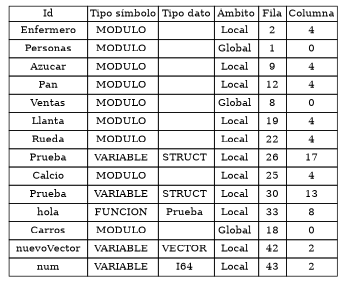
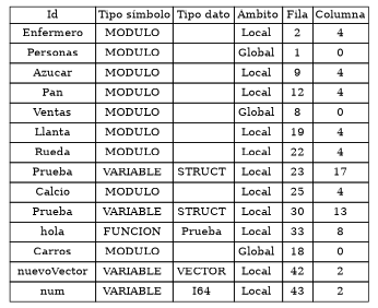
  digraph {
-   n1 [label=< 			<table border='0' cellborder='1' color='black' cellspacing='0'> 			  <tr> 				  <td>Id</td> 				  <td>Tipo símbolo</td> 				  <td>Tipo dato</td> 				  <td>Ámbito</td> 				  <td>Fila</td> 				  <td>Columna</td> 			  </tr> 	 <tr> <td cellpadding='4'> Enfermero </td> <td cellpadding='4'>MODULO </td> <td cellpadding='4'> </td> <td cellpadding='4'>Local </td> <td cellpadding='4'> 2 </td> <td cellpadding='4'> 4 </td> </tr>  <tr> <td cellpadding='4'> Personas </td> <td cellpadding='4'>MODULO </td> <td cellpadding='4'> </td> <td cellpadding='4'>Global </td> <td cellpadding='4'> 1 </td> <td cellpadding='4'> 0 </td> </tr>  <tr> <td cellpadding='4'> Azucar </td> <td cellpadding='4'>MODULO </td> <td cellpadding='4'> </td> <td cellpadding='4'>Local </td> <td cellpadding='4'> 9 </td> <td cellpadding='4'> 4 </td> </tr>  <tr> <td cellpadding='4'> Pan </td> <td cellpadding='4'>MODULO </td> <td cellpadding='4'> </td> <td cellpadding='4'>Local </td> <td cellpadding='4'> 12 </td> <td cellpadding='4'> 4 </td> </tr>  <tr> <td cellpadding='4'> Ventas </td> <td cellpadding='4'>MODULO </td> <td cellpadding='4'> </td> <td cellpadding='4'>Global </td> <td cellpadding='4'> 8 </td> <td cellpadding='4'> 0 </td> </tr>  <tr> <td cellpadding='4'> Llanta </td> <td cellpadding='4'>MODULO </td> <td cellpadding='4'> </td> <td cellpadding='4'>Local </td> <td cellpadding='4'> 19 </td> <td cellpadding='4'> 4 </td> </tr>  <tr> <td cellpadding='4'> Rueda </td> <td cellpadding='4'>MODULO </td> <td cellpadding='4'> </td> <td cellpadding='4'>Local </td> <td cellpadding='4'> 22 </td> <td cellpadding='4'> 4 </td> </tr>  <tr> <td cellpadding='4'> Prueba </td> <td cellpadding='4'>VARIABLE </td> <td cellpadding='4'>STRUCT </td> <td cellpadding='4'>Local </td> <td cellpadding='4'> 26 </td> <td cellpadding='4'> 17 </td> </tr>  <tr> <td cellpadding='4'> Calcio </td> <td cellpadding='4'>MODULO </td> <td cellpadding='4'> </td> <td cellpadding='4'>Local </td> <td cellpadding='4'> 25 </td> <td cellpadding='4'> 4 </td> </tr>  <tr> <td cellpadding='4'> Prueba </td> <td cellpadding='4'>VARIABLE </td> <td cellpadding='4'>STRUCT </td> <td cellpadding='4'>Local </td> <td cellpadding='4'> 30 </td> <td cellpadding='4'> 13 </td> </tr>  <tr> <td cellpadding='4'> hola </td> <td cellpadding='4'>FUNCION </td> <td cellpadding='4'>Prueba </td> <td cellpadding='4'>Local </td> <td cellpadding='4'> 33 </td> <td cellpadding='4'> 8 </td> </tr>  <tr> <td cellpadding='4'> Carros </td> <td cellpadding='4'>MODULO </td> <td cellpadding='4'> </td> <td cellpadding='4'>Global </td> <td cellpadding='4'> 18 </td> <td cellpadding='4'> 0 </td> </tr>  <tr> <td cellpadding='4'> nuevoVector </td> <td cellpadding='4'>VARIABLE </td> <td cellpadding='4'>VECTOR </td> <td cellpadding='4'>Local </td> <td cellpadding='4'> 42 </td> <td cellpadding='4'> 2 </td> </tr>  <tr> <td cellpadding='4'> num </td> <td cellpadding='4'>VARIABLE </td> <td cellpadding='4'>I64 </td> <td cellpadding='4'>Local </td> <td cellpadding='4'> 43 </td> <td cellpadding='4'> 2 </td> </tr>  		</table> 		> shape=plaintext]
+   n1 [label=< 			<table border='0' cellborder='1' color='black' cellspacing='0'> 			  <tr> 				  <td>Id</td> 				  <td>Tipo símbolo</td> 				  <td>Tipo dato</td> 				  <td>Ámbito</td> 				  <td>Fila</td> 				  <td>Columna</td> 			  </tr> 	 <tr> <td cellpadding='4'> Enfermero </td> <td cellpadding='4'>MODULO </td> <td cellpadding='4'> </td> <td cellpadding='4'>Local </td> <td cellpadding='4'> 2 </td> <td cellpadding='4'> 4 </td> </tr>  <tr> <td cellpadding='4'> Personas </td> <td cellpadding='4'>MODULO </td> <td cellpadding='4'> </td> <td cellpadding='4'>Global </td> <td cellpadding='4'> 1 </td> <td cellpadding='4'> 0 </td> </tr>  <tr> <td cellpadding='4'> Azucar </td> <td cellpadding='4'>MODULO </td> <td cellpadding='4'> </td> <td cellpadding='4'>Local </td> <td cellpadding='4'> 9 </td> <td cellpadding='4'> 4 </td> </tr>  <tr> <td cellpadding='4'> Pan </td> <td cellpadding='4'>MODULO </td> <td cellpadding='4'> </td> <td cellpadding='4'>Local </td> <td cellpadding='4'> 12 </td> <td cellpadding='4'> 4 </td> </tr>  <tr> <td cellpadding='4'> Ventas </td> <td cellpadding='4'>MODULO </td> <td cellpadding='4'> </td> <td cellpadding='4'>Global </td> <td cellpadding='4'> 8 </td> <td cellpadding='4'> 0 </td> </tr>  <tr> <td cellpadding='4'> Llanta </td> <td cellpadding='4'>MODULO </td> <td cellpadding='4'> </td> <td cellpadding='4'>Local </td> <td cellpadding='4'> 19 </td> <td cellpadding='4'> 4 </td> </tr>  <tr> <td cellpadding='4'> Rueda </td> <td cellpadding='4'>MODULO </td> <td cellpadding='4'> </td> <td cellpadding='4'>Local </td> <td cellpadding='4'> 22 </td> <td cellpadding='4'> 4 </td> </tr>  <tr> <td cellpadding='4'> Prueba </td> <td cellpadding='4'>VARIABLE </td> <td cellpadding='4'>STRUCT </td> <td cellpadding='4'>Local </td> <td cellpadding='4'> 23 </td> <td cellpadding='4'> 17 </td> </tr>  <tr> <td cellpadding='4'> Calcio </td> <td cellpadding='4'>MODULO </td> <td cellpadding='4'> </td> <td cellpadding='4'>Local </td> <td cellpadding='4'> 25 </td> <td cellpadding='4'> 4 </td> </tr>  <tr> <td cellpadding='4'> Prueba </td> <td cellpadding='4'>VARIABLE </td> <td cellpadding='4'>STRUCT </td> <td cellpadding='4'>Local </td> <td cellpadding='4'> 30 </td> <td cellpadding='4'> 13 </td> </tr>  <tr> <td cellpadding='4'> hola </td> <td cellpadding='4'>FUNCION </td> <td cellpadding='4'>Prueba </td> <td cellpadding='4'>Local </td> <td cellpadding='4'> 33 </td> <td cellpadding='4'> 8 </td> </tr>  <tr> <td cellpadding='4'> Carros </td> <td cellpadding='4'>MODULO </td> <td cellpadding='4'> </td> <td cellpadding='4'>Global </td> <td cellpadding='4'> 18 </td> <td cellpadding='4'> 0 </td> </tr>  <tr> <td cellpadding='4'> nuevoVector </td> <td cellpadding='4'>VARIABLE </td> <td cellpadding='4'>VECTOR </td> <td cellpadding='4'>Local </td> <td cellpadding='4'> 42 </td> <td cellpadding='4'> 2 </td> </tr>  <tr> <td cellpadding='4'> num </td> <td cellpadding='4'>VARIABLE </td> <td cellpadding='4'>I64 </td> <td cellpadding='4'>Local </td> <td cellpadding='4'> 43 </td> <td cellpadding='4'> 2 </td> </tr>  		</table> 		> shape=plaintext]
  }
